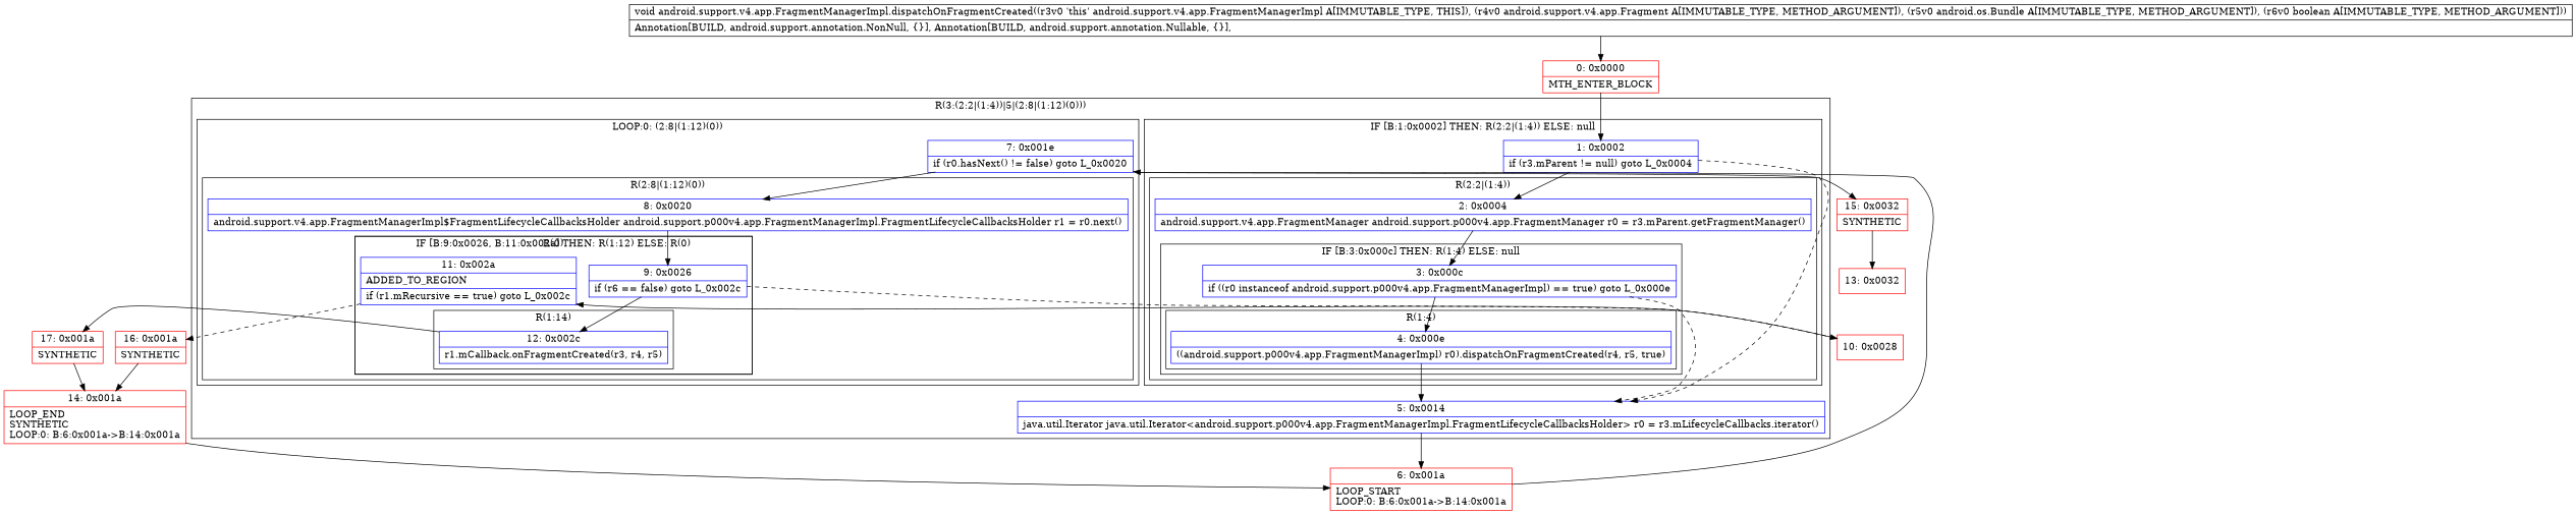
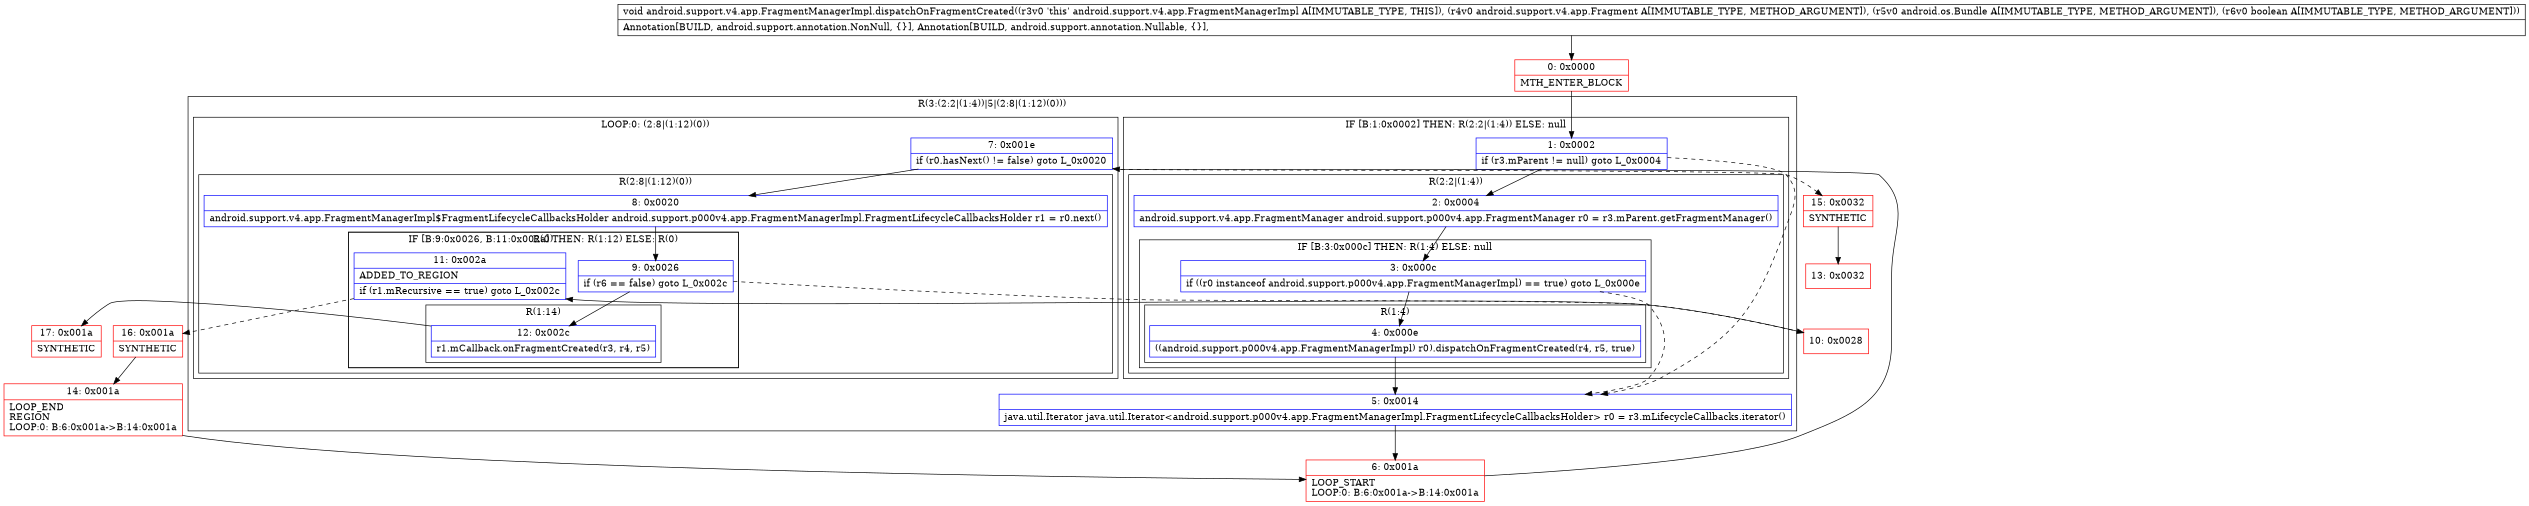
  digraph {
    node [color=blue shape=record]
    n1 [label="{4\:\ 0x000e|((android.support.p000v4.app.FragmentManagerImpl) r0).dispatchOnFragmentCreated(r4, r5, true)\l}"]
    n2 [label="{3\:\ 0x000c|if ((r0 instanceof android.support.p000v4.app.FragmentManagerImpl) == true) goto L_0x000e\l}"]
    n3 [label="{2\:\ 0x0004|android.support.v4.app.FragmentManager android.support.p000v4.app.FragmentManager r0 = r3.mParent.getFragmentManager()\l}"]
    n4 [label="{1\:\ 0x0002|if (r3.mParent != null) goto L_0x0004\l}"]
    n5 [label="{12\:\ 0x002c|r1.mCallback.onFragmentCreated(r3, r4, r5)\l}"]
    n6 [label="{9\:\ 0x0026|if (r6 == false) goto L_0x002c\l}"]
    n7 [label="{11\:\ 0x002a|ADDED_TO_REGION\l|if (r1.mRecursive == true) goto L_0x002c\l}"]
    n8 [label="{8\:\ 0x0020|android.support.v4.app.FragmentManagerImpl$FragmentLifecycleCallbacksHolder android.support.p000v4.app.FragmentManagerImpl.FragmentLifecycleCallbacksHolder r1 = r0.next()\l}"]
    n9 [label="{7\:\ 0x001e|if (r0.hasNext() != false) goto L_0x0020\l}"]
    n10 [label="{5\:\ 0x0014|java.util.Iterator java.util.Iterator\<android.support.p000v4.app.FragmentManagerImpl.FragmentLifecycleCallbacksHolder\> r0 = r3.mLifecycleCallbacks.iterator()\l}"]
    n11 [color=red label="{17\:\ 0x001a|SYNTHETIC\l}"]
    n12 [color=red label="{10\:\ 0x0028}"]
    n13 [color=red label="{16\:\ 0x001a|SYNTHETIC\l}"]
    n14 [color=red label="{15\:\ 0x0032|SYNTHETIC\l}"]
    n15 [color=red label="{6\:\ 0x001a|LOOP_START\lLOOP:0: B:6:0x001a\-\>B:14:0x001a\l}"]
    n16 [color=red label="{13\:\ 0x0032}"]
-   n17 [color=red label="{14\:\ 0x001a|LOOP_END\lSYNTHETIC\lLOOP:0: B:6:0x001a\-\>B:14:0x001a\l}"]
+   n17 [color=red label="{14\:\ 0x001a|LOOP_END\lREGION\lLOOP:0: B:6:0x001a\-\>B:14:0x001a\l}"]
    n18 [color=red label="{0\:\ 0x0000|MTH_ENTER_BLOCK\l}"]
    n19 [label="{void android.support.v4.app.FragmentManagerImpl.dispatchOnFragmentCreated((r3v0 'this' android.support.v4.app.FragmentManagerImpl A[IMMUTABLE_TYPE, THIS]), (r4v0 android.support.v4.app.Fragment A[IMMUTABLE_TYPE, METHOD_ARGUMENT]), (r5v0 android.os.Bundle A[IMMUTABLE_TYPE, METHOD_ARGUMENT]), (r6v0 boolean A[IMMUTABLE_TYPE, METHOD_ARGUMENT]))  | Annotation[BUILD, android.support.annotation.NonNull, \{\}], Annotation[BUILD, android.support.annotation.Nullable, \{\}], \l}" color=""]
    subgraph cluster_1 {
      label="R(3:(2:2|(1:4))|5|(2:8|(1:12)(0)))"
      n10
      subgraph cluster_2 {
        label="IF [B:1:0x0002] THEN: R(2:2|(1:4)) ELSE: null"
        n4
        subgraph cluster_3 {
          label="R(2:2|(1:4))"
          n3
          subgraph cluster_4 {
            label="IF [B:3:0x000c] THEN: R(1:4) ELSE: null"
            n2
            subgraph cluster_5 {
              label="R(1:4)"
              n1
            }
          }
        }
      }
      subgraph cluster_6 {
        label="LOOP:0: (2:8|(1:12)(0))"
        n9
        subgraph cluster_7 {
          label="R(2:8|(1:12)(0))"
          n8
          subgraph cluster_8 {
            label="IF [B:9:0x0026, B:11:0x002a] THEN: R(1:12) ELSE: R(0)"
            n6
            n7
            subgraph cluster_9 {
              label="R(1:14)"
              n5
            }
            subgraph cluster_10 {
              label="R(0)"
            }
          }
        }
      }
    }
    n1 -> n10
    n2 -> n1
    n2 -> n10 [style=dashed]
    n3 -> n2
    n4 -> n3
    n4 -> n10 [style=dashed]
    n5 -> n11
    n6 -> n5
    n6 -> n12 [style=dashed]
    n7 -> n13 [style=dashed]
    n8 -> n6
    n9 -> n8
-   n9 -> n14 [style=solid]
+   n9 -> n14 [style=dashed]
    n10 -> n15
-   n11 -> n17
    n12 -> n7
    n13 -> n17
    n14 -> n16
    n15 -> n9
    n17 -> n15
    n18 -> n4
    n19 -> n18
  }
